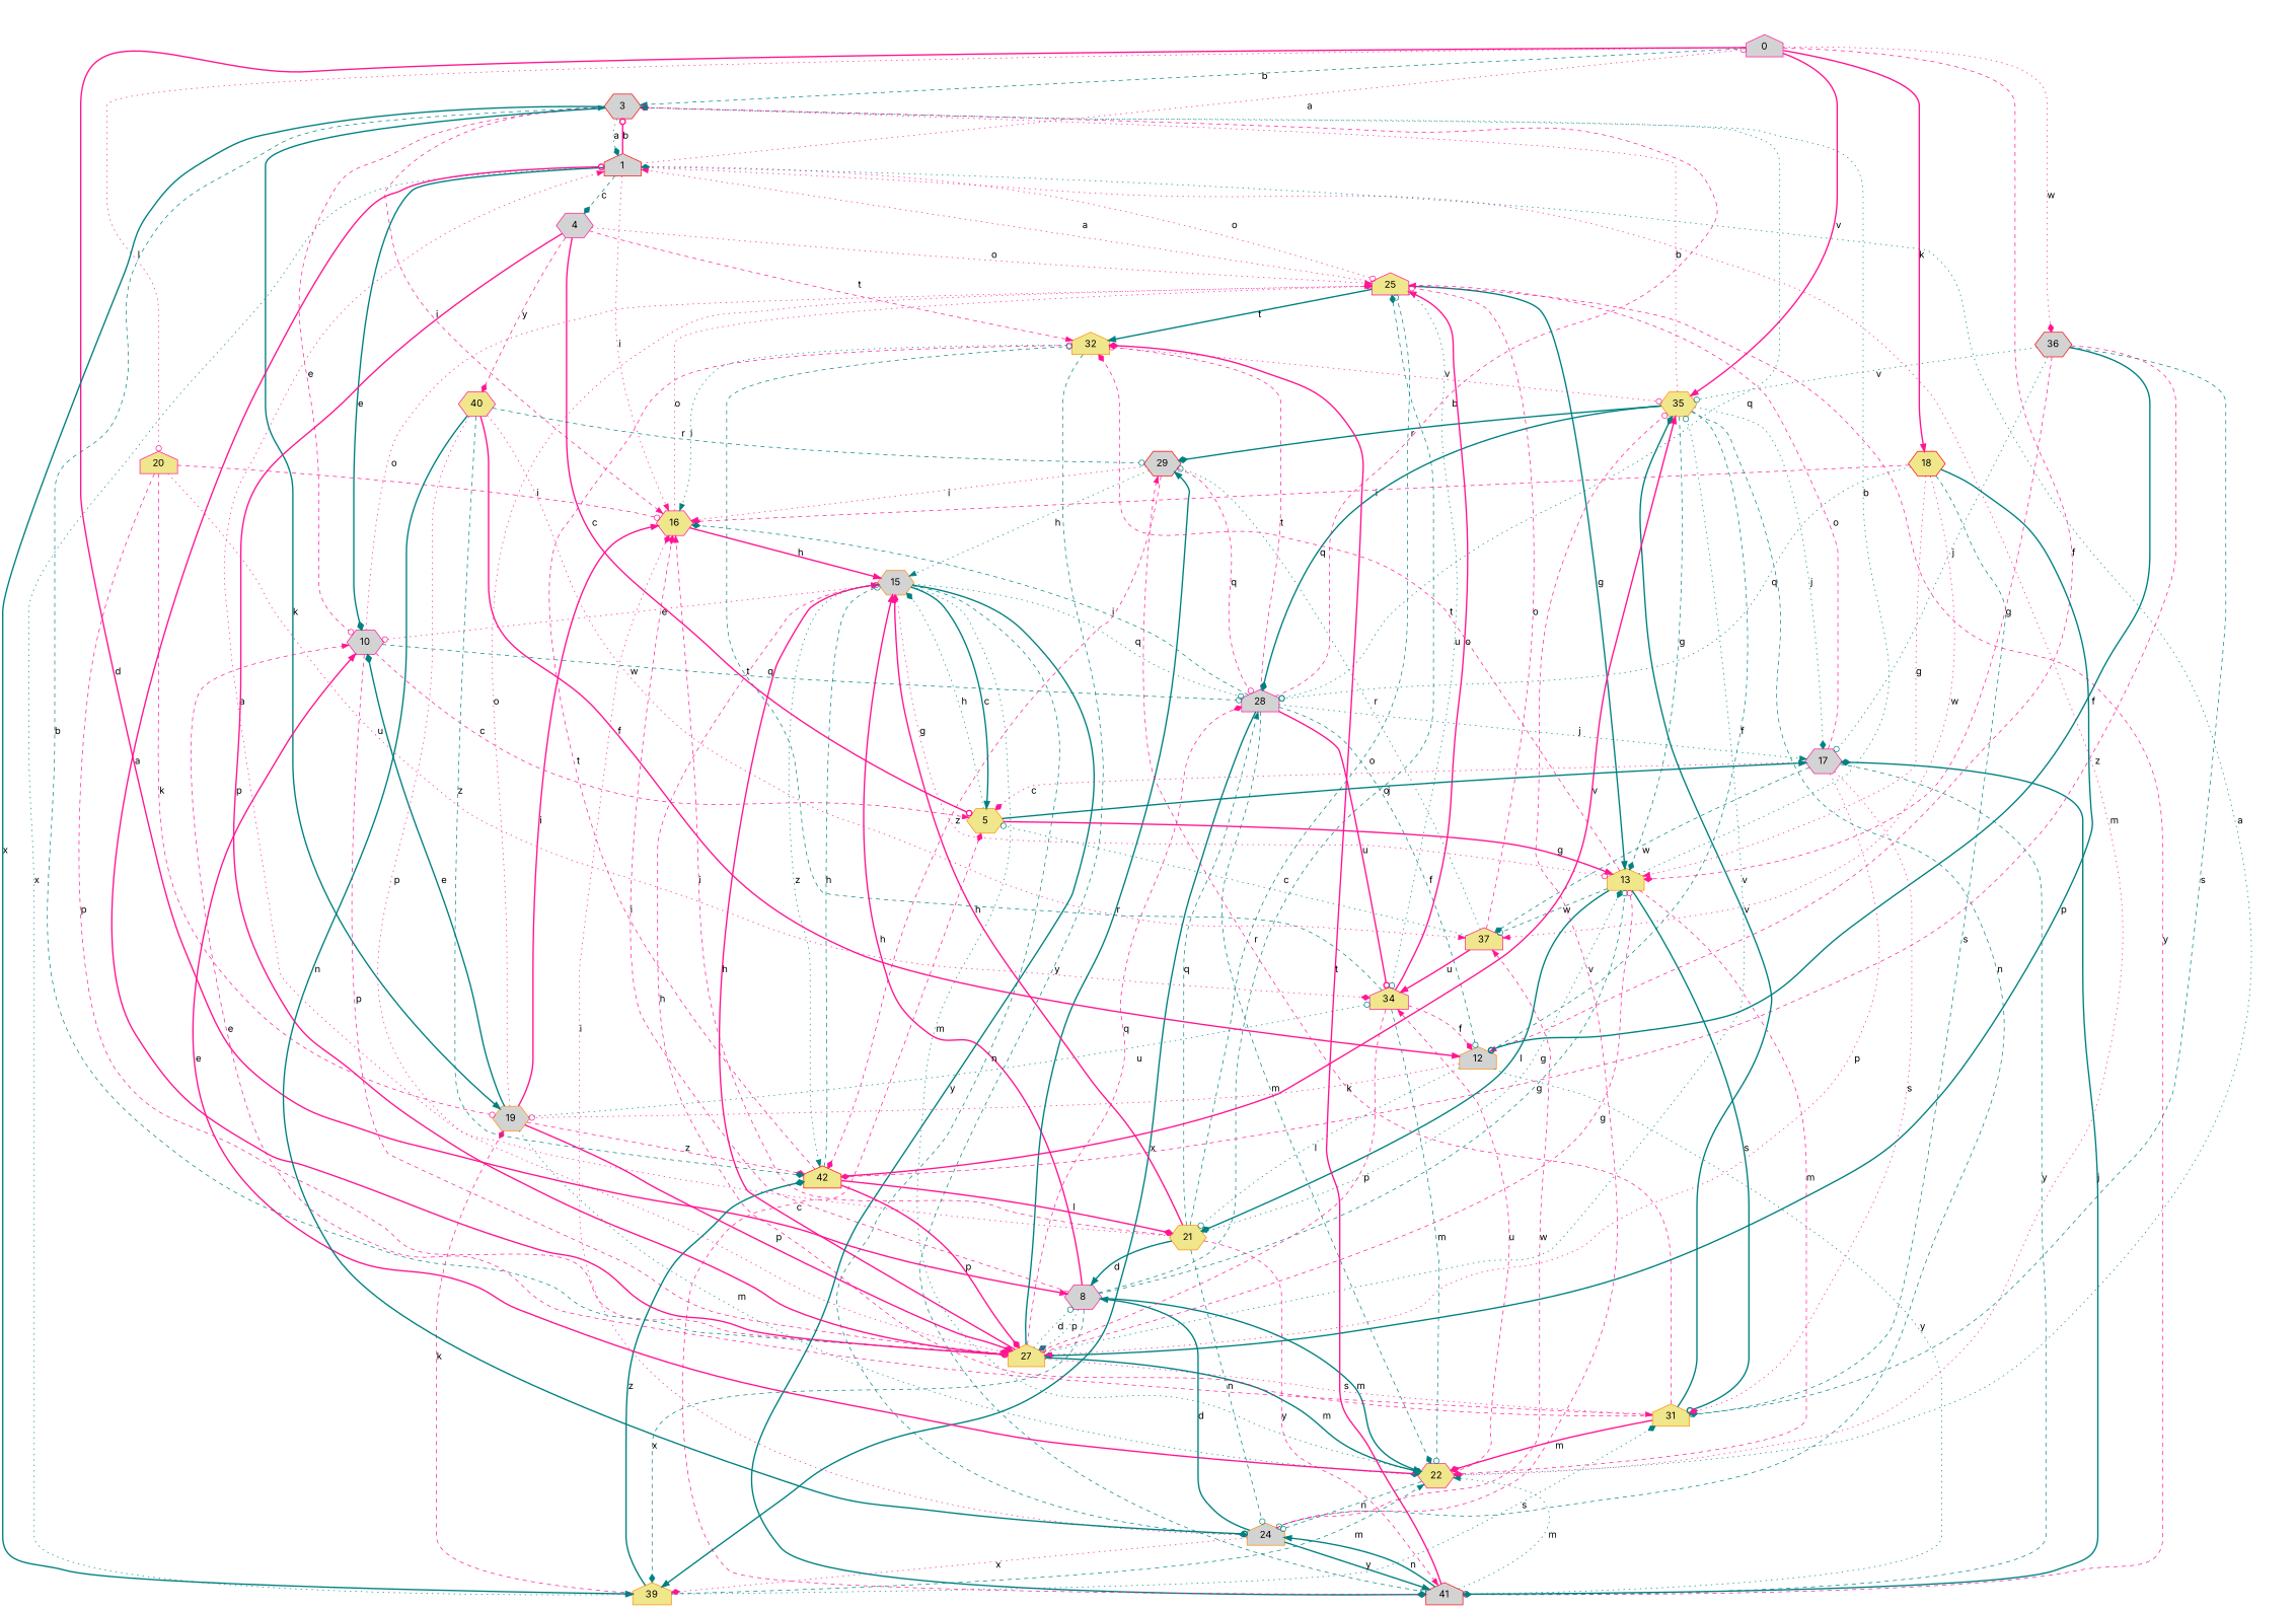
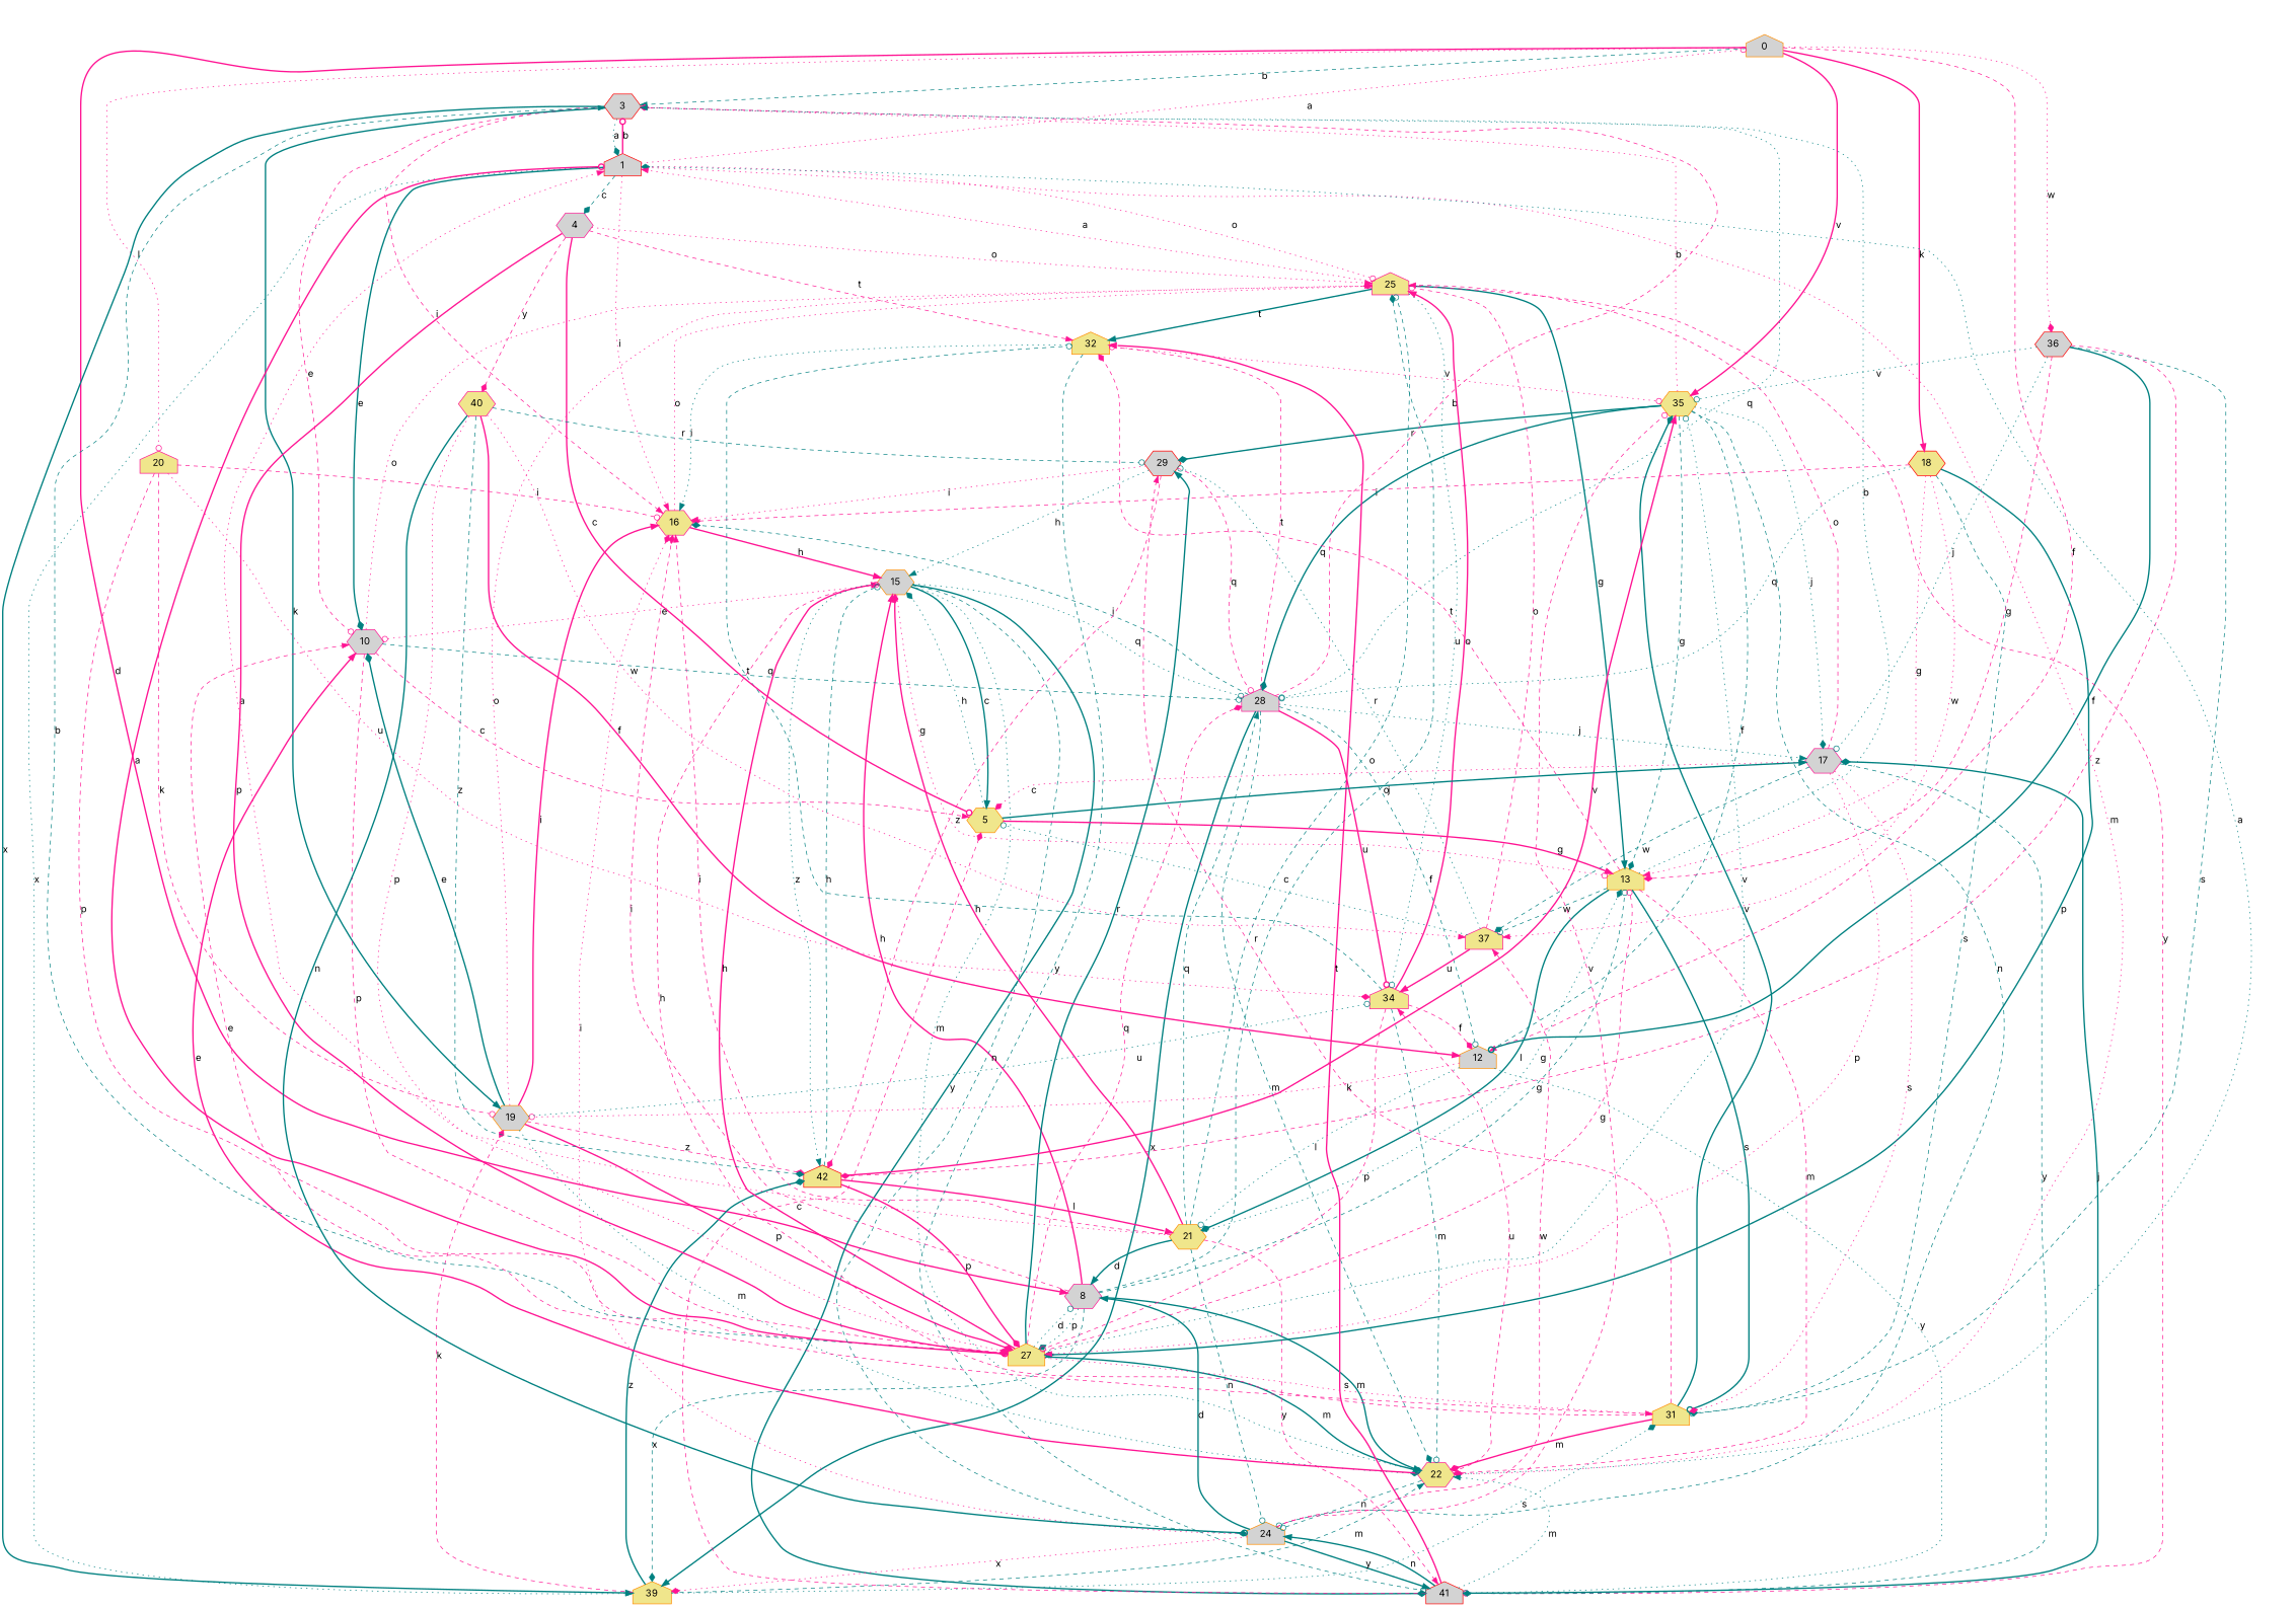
  strict digraph {
    fontname=Inter
    node [color=deeppink fillcolor=khaki fontname=Inter shape=house style=filled]
    edge [arrowhead=diamond color=deeppink fontname=Inter style=dashed]
-   0 [fillcolor=lightgrey]
+   0 [color=darkorange fillcolor=lightgrey]
    3 [color=red fillcolor=lightgrey shape=hexagon]
    8 [fillcolor=lightgrey shape=hexagon]
    12 [color=darkorange fillcolor=lightgrey]
    18 [color=red shape=hexagon]
    20
    35 [color=darkorange shape=hexagon]
    36 [color=red fillcolor=lightgrey shape=hexagon]
    1 [color=red fillcolor=lightgrey]
    n10 [fillcolor=lightgrey label=10 shape=hexagon]
    16 [shape=hexagon]
    39 [color=darkorange]
    19 [color=darkorange fillcolor=lightgrey shape=hexagon]
    28 [fillcolor=lightgrey]
    22 [shape=hexagon]
    25
    27 [color=darkorange]
    13 [color=darkorange]
    15 [color=darkorange fillcolor=lightgrey shape=hexagon]
    21 [color=darkorange shape=hexagon]
    41 [color=red fillcolor=lightgrey]
    31 [color=darkorange]
    37
    34
    17 [fillcolor=lightgrey shape=hexagon]
    24 [color=darkorange fillcolor=lightgrey]
    29 [color=red fillcolor=lightgrey shape=hexagon]
    42 [color=red]
    4 [fillcolor=lightgrey shape=hexagon]
    5 [color=darkorange shape=hexagon]
    32 [color=darkorange]
    40 [shape=hexagon]
    0 -> 3 [arrowhead=normal color=teal label=b]
    0 -> 8 [arrowhead=normal label=d style=bold]
    0 -> 12 [arrowhead=normal label=f]
    0 -> 18 [arrowhead=normal label=k style=bold]
    0 -> 20 [arrowhead=odot label=l style=dotted]
    0 -> 35 [arrowhead=normal label=v style=bold]
    0 -> 36 [label=w style=dotted]
    3 -> 1 [color=teal label=a style=dotted]
    3 -> n10 [arrowhead=odot label=e]
    3 -> 16 [arrowhead=normal label=i]
    3 -> 39 [arrowhead=normal color=teal label=x style=bold]
    3 -> 19 [arrowhead=normal color=teal label=k style=bold]
    3 -> 28 [arrowhead=odot color=teal label=q style=dotted]
    8 -> 16 [label=i]
    8 -> 39 [color=teal label=x]
    8 -> 22 [arrowhead=normal color=teal label=m style=bold]
    8 -> 25 [color=teal label=o]
    8 -> 27 [color=teal label=p style=dotted]
    8 -> 13 [arrowhead=odot color=teal label=g]
    8 -> 15 [arrowhead=normal label=h style=bold]
    12 -> 19 [arrowhead=odot label=k style=dotted]
    12 -> 21 [arrowhead=odot color=teal label=l style=dotted]
    12 -> 41 [arrowhead=odot color=teal label=y style=dotted]
    18 -> 16 [label=i]
    18 -> 28 [arrowhead=odot color=teal label=q style=dotted]
    18 -> 27 [color=teal label=p style=bold]
    18 -> 13 [arrowhead=normal label=g style=dotted]
    18 -> 31 [arrowhead=odot color=teal label=s]
    18 -> 37 [arrowhead=normal label=w style=dotted]
    20 -> 16 [arrowhead=odot label=i]
    20 -> 19 [arrowhead=odot label=k]
    20 -> 27 [label=p]
    20 -> 34 [label=u style=dotted]
    35 -> 3 [label=b style=dotted]
    35 -> 12 [arrowhead=odot color=teal label=f]
    35 -> 28 [color=teal label=q style=bold]
    35 -> 13 [color=teal label=g]
    35 -> 17 [color=teal label=j style=dotted]
    35 -> 24 [arrowhead=odot color=teal label=n]
    35 -> 29 [color=teal label=r style=bold]
    36 -> 12 [arrowhead=odot color=teal label=f style=bold]
    36 -> 35 [arrowhead=odot color=teal label=v style=dotted]
    36 -> 13 [label=g]
    36 -> 31 [color=teal label=s]
    36 -> 17 [arrowhead=odot color=teal label=j style=dotted]
    36 -> 42 [label=z]
    1 -> 0 [arrowhead=odot label=a style=dotted]
    1 -> 3 [arrowhead=odot label=b style=bold]
    1 -> n10 [color=teal label=e style=bold]
    1 -> 16 [arrowhead=normal label=i style=dotted]
    1 -> 39 [arrowhead=normal color=teal label=x style=dotted]
    1 -> 22 [label=m style=dotted]
    1 -> 25 [arrowhead=odot label=o style=dotted]
    1 -> 4 [color=teal label=c]
    n10 -> 28 [arrowhead=odot color=teal label=q]
    n10 -> 25 [label=o style=dotted]
    n10 -> 27 [label=p]
    n10 -> 5 [arrowhead=normal label=c]
    16 -> 25 [arrowhead=odot label=o style=dotted]
    16 -> 15 [arrowhead=normal label=h style=bold]
    39 -> 19 [label=k]
    39 -> 22 [arrowhead=normal color=teal label=m]
    39 -> 31 [color=teal label=s style=dotted]
    39 -> 42 [color=teal label=z style=bold]
    19 -> n10 [color=teal label=e style=bold]
    19 -> 16 [arrowhead=normal label=i style=bold]
    19 -> 22 [color=teal label=m style=dotted]
    19 -> 25 [arrowhead=normal label=o style=dotted]
    19 -> 27 [label=p style=bold]
    19 -> 34 [arrowhead=odot color=teal label=u style=dotted]
    19 -> 42 [label=z]
    28 -> 3 [label=b]
    28 -> 12 [arrowhead=odot color=teal label=f]
    28 -> 16 [color=teal label=i]
    28 -> 39 [arrowhead=normal color=teal label=x style=bold]
    28 -> 22 [color=teal label=m]
    28 -> 34 [arrowhead=odot label=u style=bold]
    28 -> 17 [arrowhead=normal color=teal label=j style=dotted]
    28 -> 32 [arrowhead=odot label=t]
    22 -> 1 [color=teal label=a style=dotted]
    22 -> n10 [arrowhead=normal label=e style=bold]
    22 -> 34 [arrowhead=normal label=u]
    22 -> 24 [arrowhead=odot color=teal label=n]
    25 -> 1 [arrowhead=normal label=a style=dotted]
    25 -> 13 [arrowhead=normal color=teal label=g style=bold]
    25 -> 41 [arrowhead=odot label=y]
    25 -> 34 [arrowhead=odot color=teal label=u style=dotted]
    25 -> 32 [arrowhead=normal color=teal label=t style=bold]
    27 -> 3 [arrowhead=normal color=teal label=b]
    27 -> 8 [arrowhead=odot color=teal label=d style=dotted]
    27 -> 35 [arrowhead=odot color=teal label=v style=dotted]
    27 -> 1 [arrowhead=odot label=a style=bold]
    27 -> 28 [label=q]
    27 -> 22 [arrowhead=odot color=teal label=m style=bold]
    27 -> 13 [arrowhead=odot label=g]
    27 -> 15 [arrowhead=normal label=h style=bold]
    27 -> 31 [arrowhead=normal label=s style=dotted]
    27 -> 29 [arrowhead=normal color=teal label=r style=bold]
    13 -> 3 [arrowhead=normal color=teal label=b style=dotted]
    13 -> 22 [label=m]
    13 -> 21 [color=teal label=l style=bold]
    13 -> 31 [arrowhead=odot color=teal label=s style=bold]
    13 -> 37 [arrowhead=odot color=teal label=w]
    13 -> 32 [label=t]
    15 -> n10 [arrowhead=odot label=e style=dotted]
    15 -> 28 [arrowhead=odot color=teal label=q style=dotted]
    15 -> 22 [color=teal label=m style=dotted]
    15 -> 13 [arrowhead=odot label=g style=dotted]
    15 -> 41 [color=teal label=y style=bold]
    15 -> 24 [color=teal label=n]
    15 -> 42 [arrowhead=normal color=teal label=z style=dotted]
    15 -> 5 [arrowhead=normal color=teal label=c style=bold]
    21 -> 8 [arrowhead=normal color=teal label=d style=bold]
    21 -> 1 [arrowhead=normal label=a style=dotted]
    21 -> 16 [arrowhead=normal label=i]
    21 -> 28 [arrowhead=normal color=teal label=q]
    21 -> 25 [arrowhead=odot color=teal label=o]
    21 -> 13 [color=teal label=g style=dotted]
    21 -> 15 [label=h style=bold]
    21 -> 41 [arrowhead=normal label=y]
    21 -> 24 [arrowhead=odot color=teal label=n]
    41 -> 22 [arrowhead=normal color=teal label=m style=dotted]
    41 -> 17 [color=teal label=j style=bold]
    41 -> 24 [arrowhead=normal color=teal label=n style=bold]
    41 -> 5 [label=c]
-   41 -> 32 [label=t style=bold]
+   41 -> 32 [arrowhead=normal label=t style=bold]
    31 -> 35 [color=teal label=v style=bold]
    31 -> n10 [arrowhead=normal label=e]
    31 -> 22 [label=m style=bold]
    31 -> 15 [arrowhead=odot label=h]
    31 -> 29 [arrowhead=normal label=r]
    37 -> 25 [arrowhead=odot label=o]
    37 -> 34 [arrowhead=normal label=u style=bold]
    37 -> 29 [arrowhead=odot color=teal label=r style=dotted]
    37 -> 5 [arrowhead=odot color=teal label=c style=dotted]
    34 -> 12 [label=f]
    34 -> 22 [arrowhead=odot color=teal label=m]
    34 -> 25 [arrowhead=normal label=o style=bold]
    34 -> 27 [arrowhead=odot label=p]
    34 -> 32 [arrowhead=odot color=teal label=t]
    17 -> 25 [arrowhead=normal label=o]
    17 -> 27 [arrowhead=normal label=p style=dotted]
    17 -> 41 [color=teal label=y]
    17 -> 31 [label=s style=dotted]
    17 -> 37 [color=teal label=w]
    17 -> 5 [label=c style=dotted]
    24 -> 8 [arrowhead=normal color=teal label=d style=bold]
    24 -> 35 [arrowhead=odot label=v]
    24 -> 16 [label=i style=dotted]
    24 -> 39 [label=x style=dotted]
    24 -> 41 [arrowhead=normal color=teal label=y style=bold]
    24 -> 37 [arrowhead=normal label=w]
    29 -> 16 [arrowhead=normal label=i style=dotted]
    29 -> 28 [arrowhead=odot label=q]
    29 -> 15 [arrowhead=normal color=teal label=h style=dotted]
    29 -> 42 [label=z]
    42 -> 35 [arrowhead=normal label=v style=bold]
    42 -> 27 [label=p style=bold]
    42 -> 15 [arrowhead=odot color=teal label=h]
-   42 -> 21 [label=l style=bold]
-   42 -> 32 [arrowhead=odot label=t]
+   42 -> 21 [arrowhead=normal label=l style=bold]
    4 -> 25 [arrowhead=normal label=o style=dotted]
    4 -> 27 [arrowhead=odot label=p style=bold]
    4 -> 5 [arrowhead=odot label=c style=bold]
    4 -> 32 [arrowhead=normal label=t]
    4 -> 40 [label=y]
    5 -> 13 [arrowhead=normal label=g style=bold]
    5 -> 15 [color=teal label=h style=dotted]
    5 -> 17 [arrowhead=normal color=teal label=j style=bold]
    32 -> 35 [arrowhead=odot label=v style=dotted]
    32 -> 16 [arrowhead=normal color=teal label=i style=dotted]
    32 -> 41 [arrowhead=odot color=teal label=y]
    40 -> 12 [arrowhead=normal label=f style=bold]
    40 -> 27 [label=p style=dotted]
    40 -> 37 [arrowhead=normal label=w style=dotted]
    40 -> 24 [arrowhead=odot color=teal label=n style=bold]
    40 -> 29 [arrowhead=odot color=teal label=r]
    40 -> 42 [color=teal label=z]
  }
